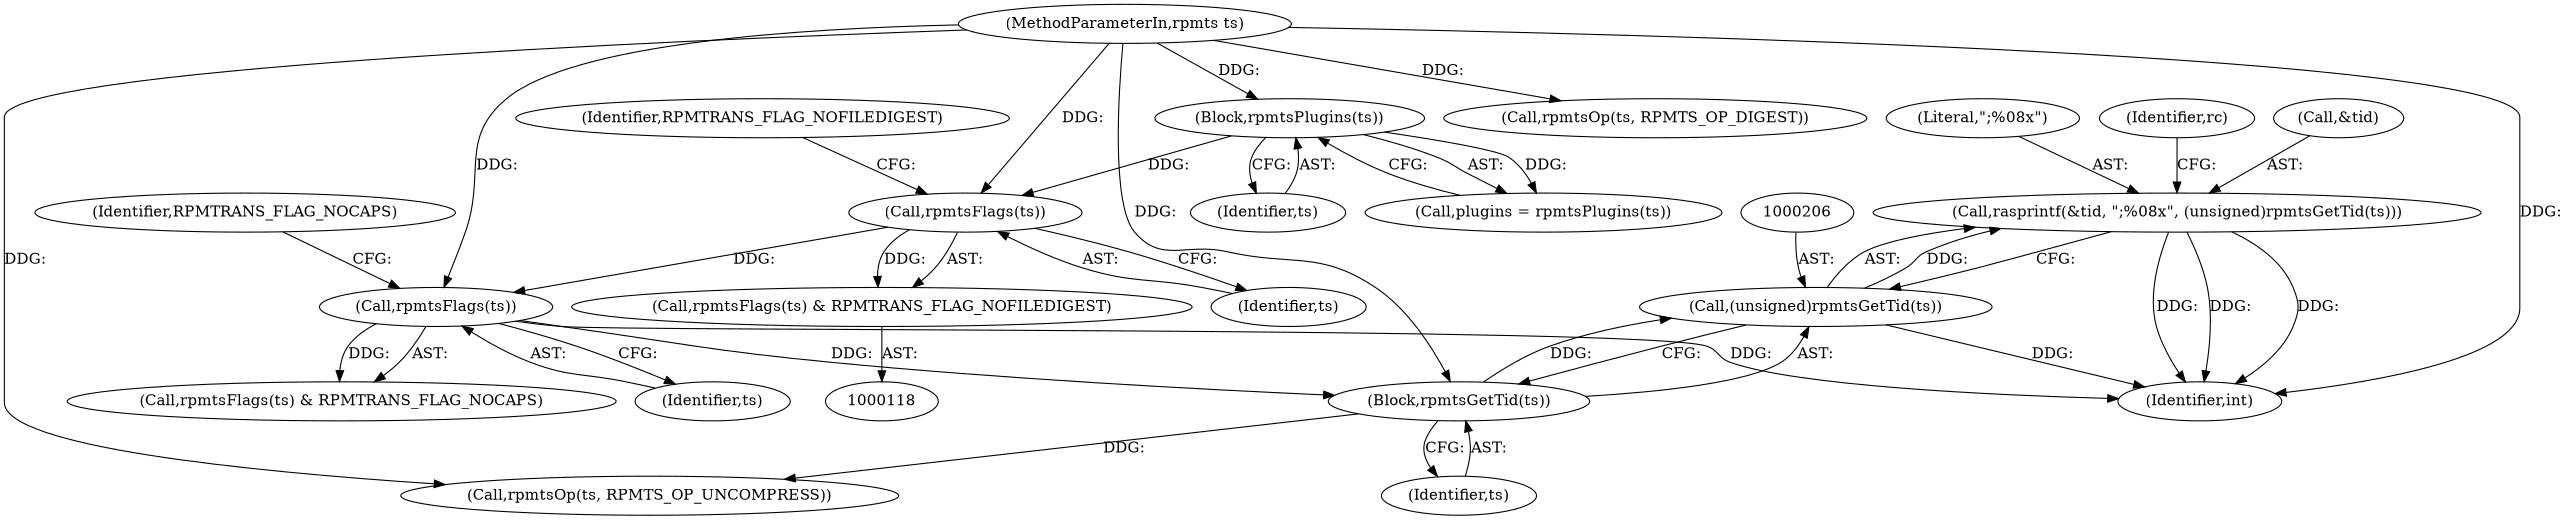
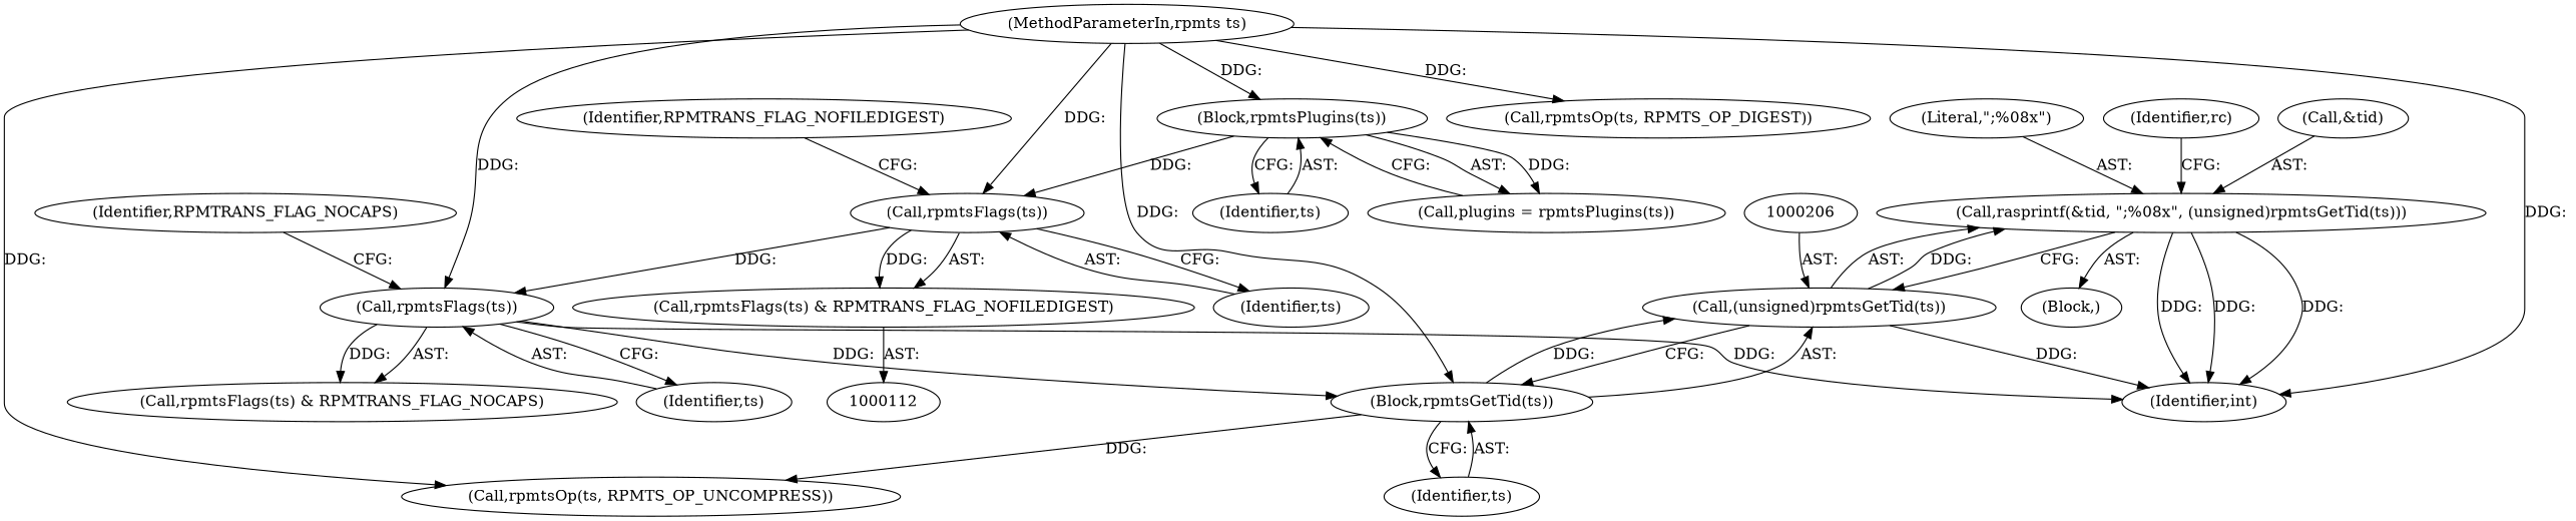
  digraph {
    n1 [label="(Call,rasprintf(&tid, \";%08x\", (unsigned)rpmtsGetTid(ts)))"]
    n2 [label="(Call,(unsigned)rpmtsGetTid(ts))"]
    n3 [label="(Identifier,int)"]
+   n4 [label="(Block,)"]
    n5 [label="(Block,rpmtsGetTid(ts))"]
    n6 [label="(Call,rpmtsOp(ts, RPMTS_OP_UNCOMPRESS))"]
    n7 [label="(Identifier,ts)"]
    n8 [label="(Call,rpmtsFlags(ts))"]
    n9 [label="(Call,rpmtsFlags(ts) & RPMTRANS_FLAG_NOCAPS)"]
    n10 [label="(Identifier,ts)"]
    n11 [label="(Call,rpmtsFlags(ts))"]
    n12 [label="(Identifier,ts)"]
    n13 [label="(Call,rpmtsFlags(ts) & RPMTRANS_FLAG_NOFILEDIGEST)"]
-   1000118
+   1000118 [label=1000112]
    n15 [label="(Block,rpmtsPlugins(ts))"]
    n16 [label="(Call,plugins = rpmtsPlugins(ts))"]
    n17 [label="(Identifier,ts)"]
    n18 [label="(MethodParameterIn,rpmts ts)"]
    n19 [label="(Call,rpmtsOp(ts, RPMTS_OP_DIGEST))"]
    n20 [label="(Identifier,RPMTRANS_FLAG_NOFILEDIGEST)"]
    n21 [label="(Call,&tid)"]
    n22 [label="(Literal,\";%08x\")"]
    n23 [label="(Identifier,RPMTRANS_FLAG_NOCAPS)"]
    n24 [label="(Identifier,rc)"]
    1000206
    n1 -> n2 [label="CFG: "]
    n1 -> n3 [label="DDG: "]
    n1 -> n3 [label="DDG: "]
    n1 -> n3 [label="DDG: "]
+   n1 -> n4 [label="AST: "]
    n2 -> n1 [label="AST: "]
    n2 -> n1 [label="DDG: "]
    n2 -> n3 [label="DDG: "]
    n2 -> n5 [label="CFG: "]
    n5 -> n2 [label="AST: "]
    n5 -> n2 [label="DDG: "]
    n5 -> n6 [label="DDG: "]
    n5 -> n7 [label="CFG: "]
    n7 -> n5 [label="AST: "]
    n8 -> n3 [label="DDG: "]
    n8 -> n5 [label="DDG: "]
    n8 -> n9 [label="AST: "]
    n8 -> n9 [label="DDG: "]
    n8 -> n10 [label="CFG: "]
    n10 -> n8 [label="AST: "]
    n11 -> n8 [label="DDG: "]
    n11 -> n12 [label="CFG: "]
    n11 -> n13 [label="AST: "]
    n11 -> n13 [label="DDG: "]
    n12 -> n11 [label="AST: "]
    n13 -> 1000118 [label="AST: "]
    n15 -> n11 [label="DDG: "]
    n15 -> n16 [label="AST: "]
    n15 -> n16 [label="DDG: "]
    n15 -> n17 [label="CFG: "]
    n16 -> n15 [label="CFG: "]
    n17 -> n15 [label="AST: "]
    n18 -> n3 [label="DDG: "]
    n18 -> n5 [label="DDG: "]
    n18 -> n6 [label="DDG: "]
    n18 -> n8 [label="DDG: "]
    n18 -> n11 [label="DDG: "]
    n18 -> n15 [label="DDG: "]
    n18 -> n19 [label="DDG: "]
    n20 -> n11 [label="CFG: "]
    n21 -> n1 [label="AST: "]
    n22 -> n1 [label="AST: "]
    n23 -> n8 [label="CFG: "]
    n24 -> n1 [label="CFG: "]
    1000206 -> n2 [label="AST: "]
  }
